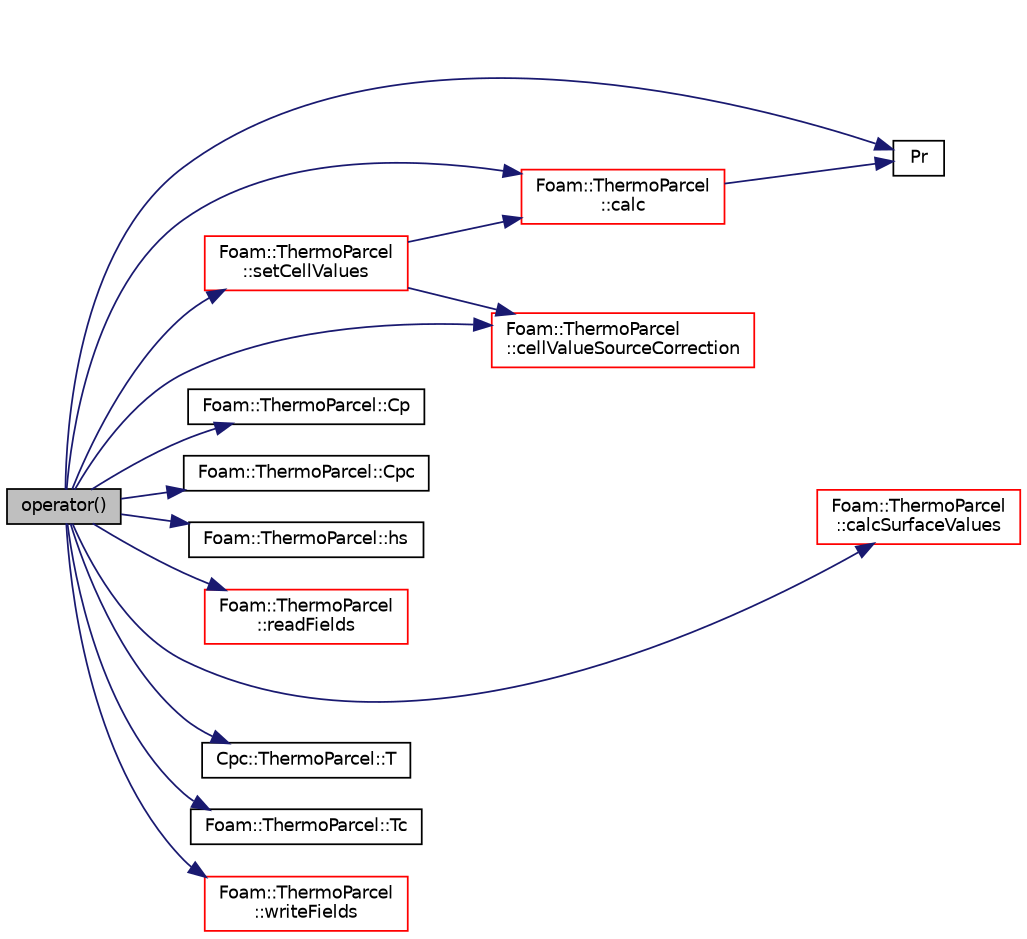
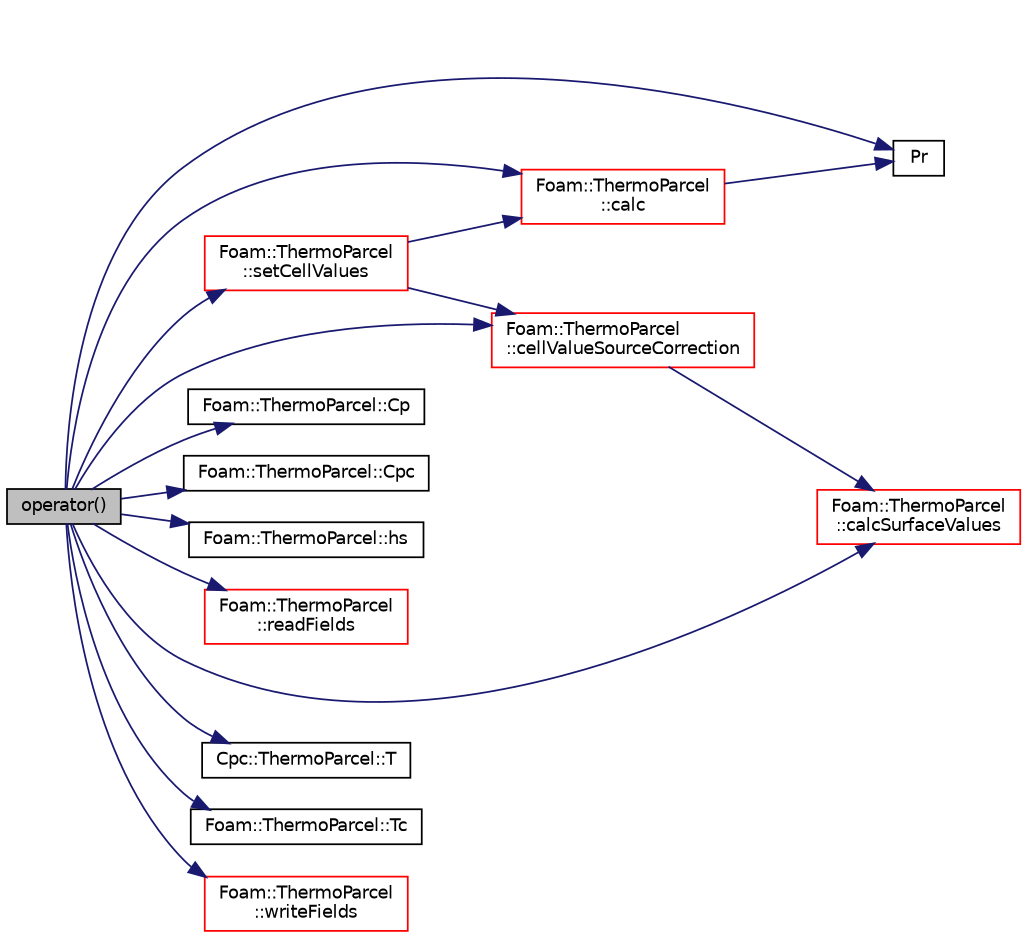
  digraph {
    rankdir=LR
    node [color=black fontname=Helvetica fontsize=10 shape=record]
    edge [color=midnightblue fontname=Helvetica fontsize=10 labelfontname=Helvetica labelfontsize=10 style=solid]
    n1 [fillcolor=grey75 fontcolor=black height=0.2 label="operator()" style=filled width=0.4]
    n2 [color=red height=0.2 label="Foam::ThermoParcel\l::calc" width=0.4]
    n3 [height=0.2 label=Pr width=0.4]
    n4 [color=red height=0.2 label="Foam::ThermoParcel\l::calcSurfaceValues" width=0.4]
    n5 [color=red height=0.2 label="Foam::ThermoParcel\l::cellValueSourceCorrection" width=0.4]
    n6 [height=0.2 label="Foam::ThermoParcel::Cp" width=0.4]
    n7 [height=0.2 label="Foam::ThermoParcel::Cpc" width=0.4]
    n8 [height=0.2 label="Foam::ThermoParcel::hs" width=0.4]
    n9 [color=red height=0.2 label="Foam::ThermoParcel\l::readFields" width=0.4]
    n10 [color=red height=0.2 label="Foam::ThermoParcel\l::setCellValues" width=0.4]
    n11 [height=0.2 label="Cpc::ThermoParcel::T" width=0.4]
    n12 [height=0.2 label="Foam::ThermoParcel::Tc" width=0.4]
    n13 [color=red height=0.2 label="Foam::ThermoParcel\l::writeFields" width=0.4]
    n1 -> n2
    n1 -> n3
    n1 -> n4
    n1 -> n5
    n1 -> n6
    n1 -> n7
    n1 -> n8
    n1 -> n9
    n1 -> n10
    n1 -> n11
    n1 -> n12
    n1 -> n13
    n2 -> n3
+   n5 -> n4
    n10 -> n2
    n10 -> n5
  }
